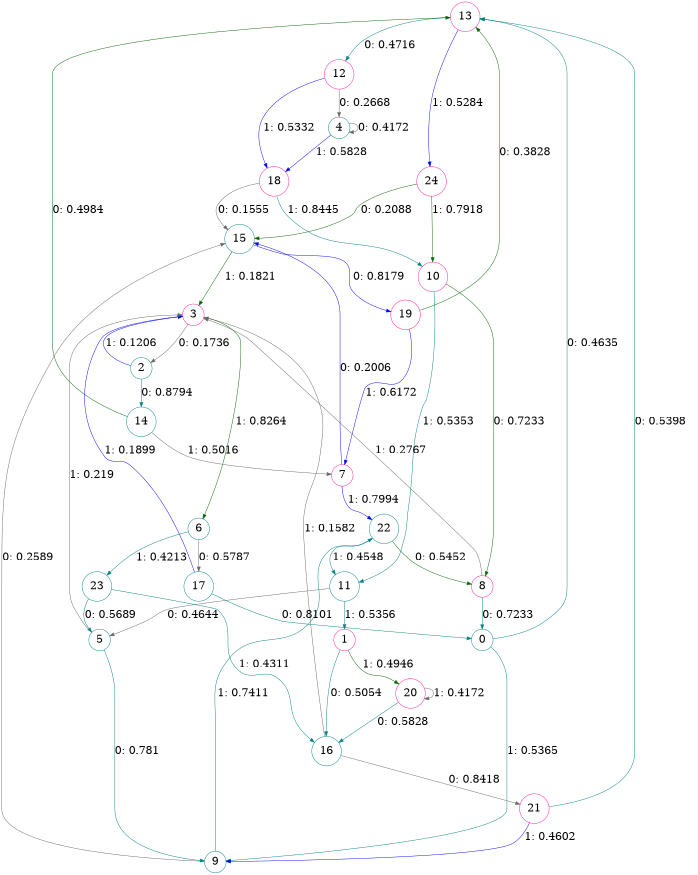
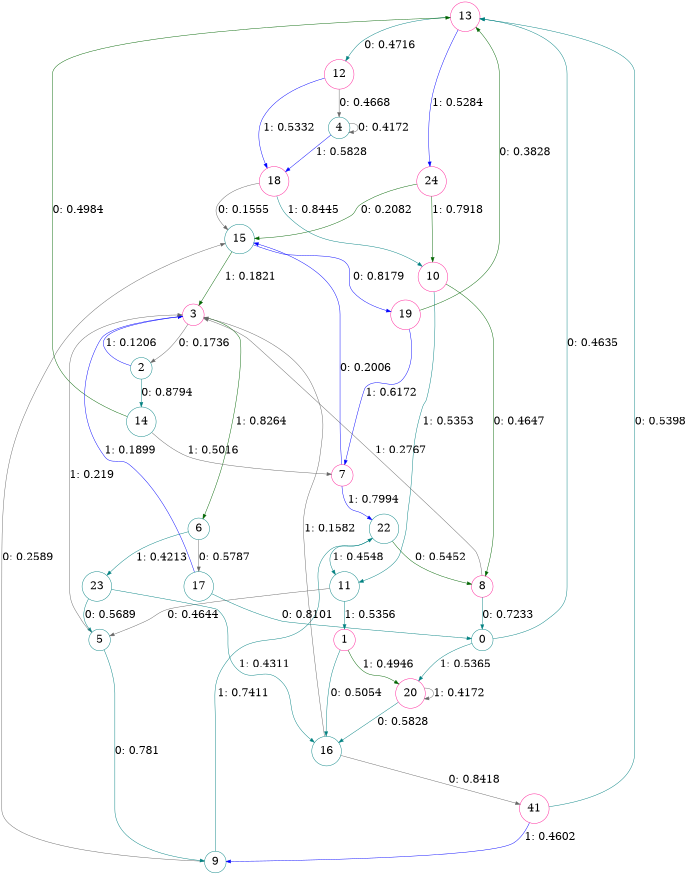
  digraph {
    node [color=teal fontsize=24 shape=circle]
    edge [color=teal fontsize=24]
    13 [color=deeppink]
    0
    9
    12 [color=deeppink]
    24 [color=deeppink]
    15
    22
    4
    18 [color=deeppink]
    10 [color=deeppink]
    3 [color=deeppink]
    19 [color=deeppink]
    8 [color=deeppink]
    11
    1 [color=deeppink]
    16
    20 [color=deeppink]
-   21 [color=deeppink]
+   21 [color=deeppink label=41]
    2
    6
    14
    7 [color=deeppink]
    17
    23
    5
    13 -> 12 [label="0: 0.4716   "]
    13 -> 24 [color=blue label="1: 0.5284   "]
    0 -> 13 [label="0: 0.4635   "]
-   0 -> 9 [label="1: 0.5365   "]
+   0 -> 20 [label="1: 0.5365   "]
    9 -> 15 [color=gray40 label="0: 0.2589   "]
    9 -> 22 [label="1: 0.7411   "]
-   12 -> 4 [color=gray40 label="0: 0.2668   "]
+   12 -> 4 [color=gray40 label="0: 0.4668   "]
    12 -> 18 [color=blue label="1: 0.5332   "]
-   24 -> 15 [color=darkgreen label="0: 0.2088   "]
+   24 -> 15 [color=darkgreen label="0: 0.2082   "]
    24 -> 10 [color=darkgreen label="1: 0.7918   "]
    15 -> 3 [color=darkgreen label="1: 0.1821   "]
    15 -> 19 [color=blue label="0: 0.8179   "]
    22 -> 8 [color=darkgreen label="0: 0.5452   "]
    22 -> 11 [label="1: 0.4548   "]
    4 -> 4 [color=gray40 label="0: 0.4172   "]
    4 -> 18 [color=blue label="1: 0.5828   "]
    18 -> 15 [color=gray40 label="0: 0.1555   "]
    18 -> 10 [label="1: 0.8445   "]
-   10 -> 8 [color=darkgreen label="0: 0.7233   "]
+   10 -> 8 [color=darkgreen label="0: 0.4647   "]
    10 -> 11 [label="1: 0.5353   "]
    3 -> 2 [color=gray40 label="0: 0.1736   "]
    3 -> 6 [color=darkgreen label="1: 0.8264   "]
    19 -> 13 [color=darkgreen label="0: 0.3828   "]
    19 -> 7 [color=blue label="1: 0.6172   "]
    8 -> 0 [label="0: 0.7233   "]
    8 -> 3 [color=gray40 label="1: 0.2767   "]
    11 -> 1 [label="1: 0.5356   "]
    11 -> 5 [color=gray40 label="0: 0.4644   "]
    1 -> 16 [label="0: 0.5054   "]
    1 -> 20 [color=darkgreen label="1: 0.4946   "]
    16 -> 3 [color=gray40 label="1: 0.1582   "]
    16 -> 21 [color=gray40 label="0: 0.8418   "]
    20 -> 16 [label="0: 0.5828   "]
    20 -> 20 [color=gray40 label="1: 0.4172   "]
    21 -> 13 [label="0: 0.5398   "]
    21 -> 9 [color=blue label="1: 0.4602   "]
    2 -> 3 [color=blue label="1: 0.1206   "]
    2 -> 14 [label="0: 0.8794   "]
    6 -> 17 [color=gray40 label="0: 0.5787   "]
    6 -> 23 [label="1: 0.4213   "]
    14 -> 13 [color=darkgreen label="0: 0.4984   "]
    14 -> 7 [color=gray40 label="1: 0.5016   "]
    7 -> 15 [color=blue label="0: 0.2006   "]
    7 -> 22 [color=blue label="1: 0.7994   "]
    17 -> 0 [label="0: 0.8101   "]
    17 -> 3 [color=blue label="1: 0.1899   "]
    23 -> 16 [label="1: 0.4311   "]
    23 -> 5 [label="0: 0.5689   "]
    5 -> 9 [label="0: 0.781    "]
    5 -> 3 [color=gray40 label="1: 0.219    "]
  }
